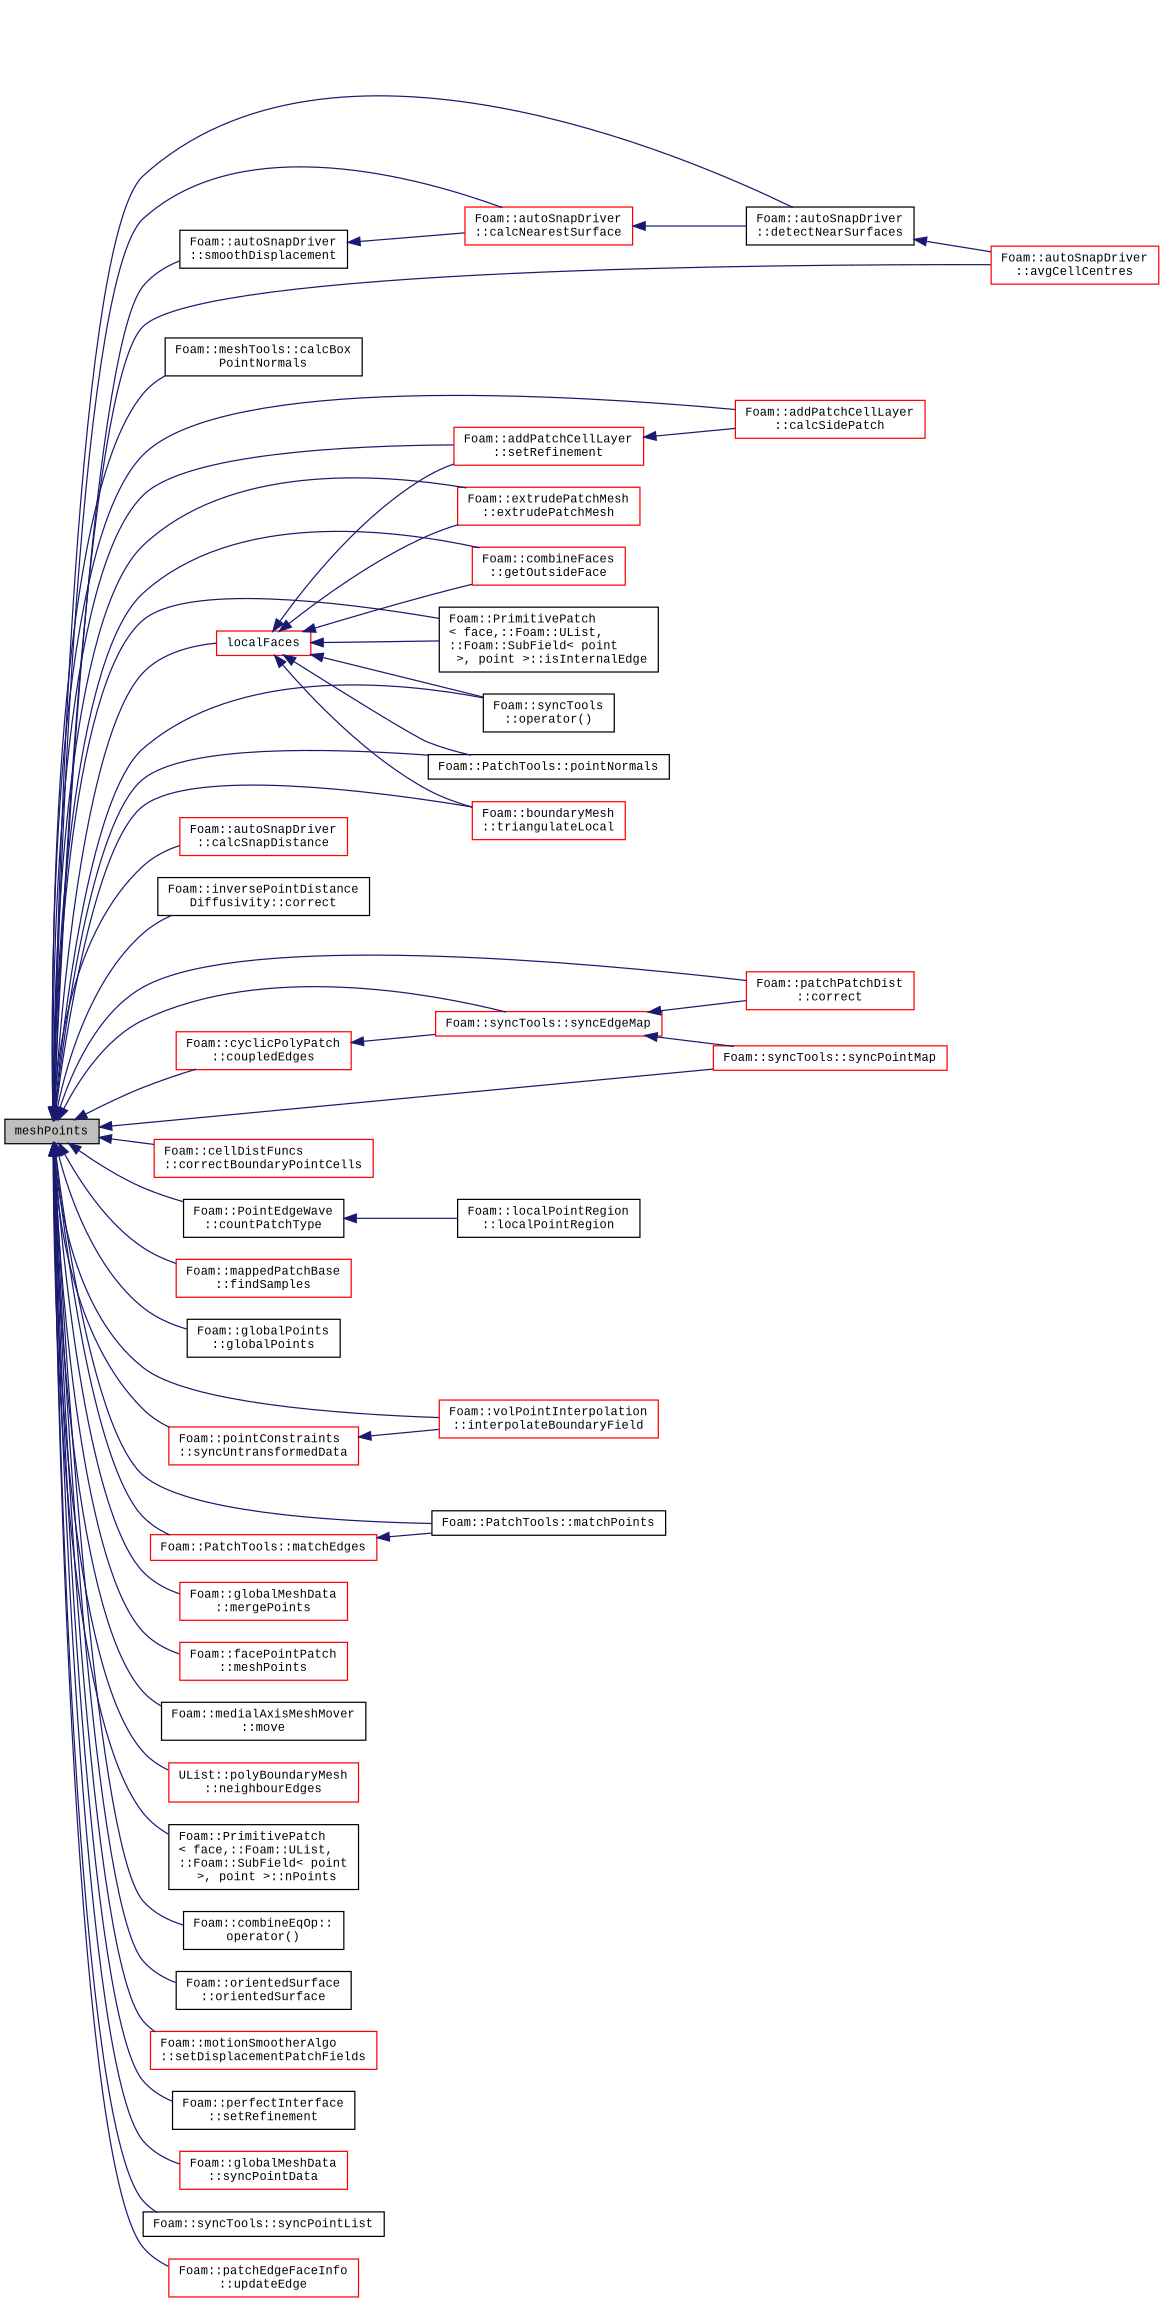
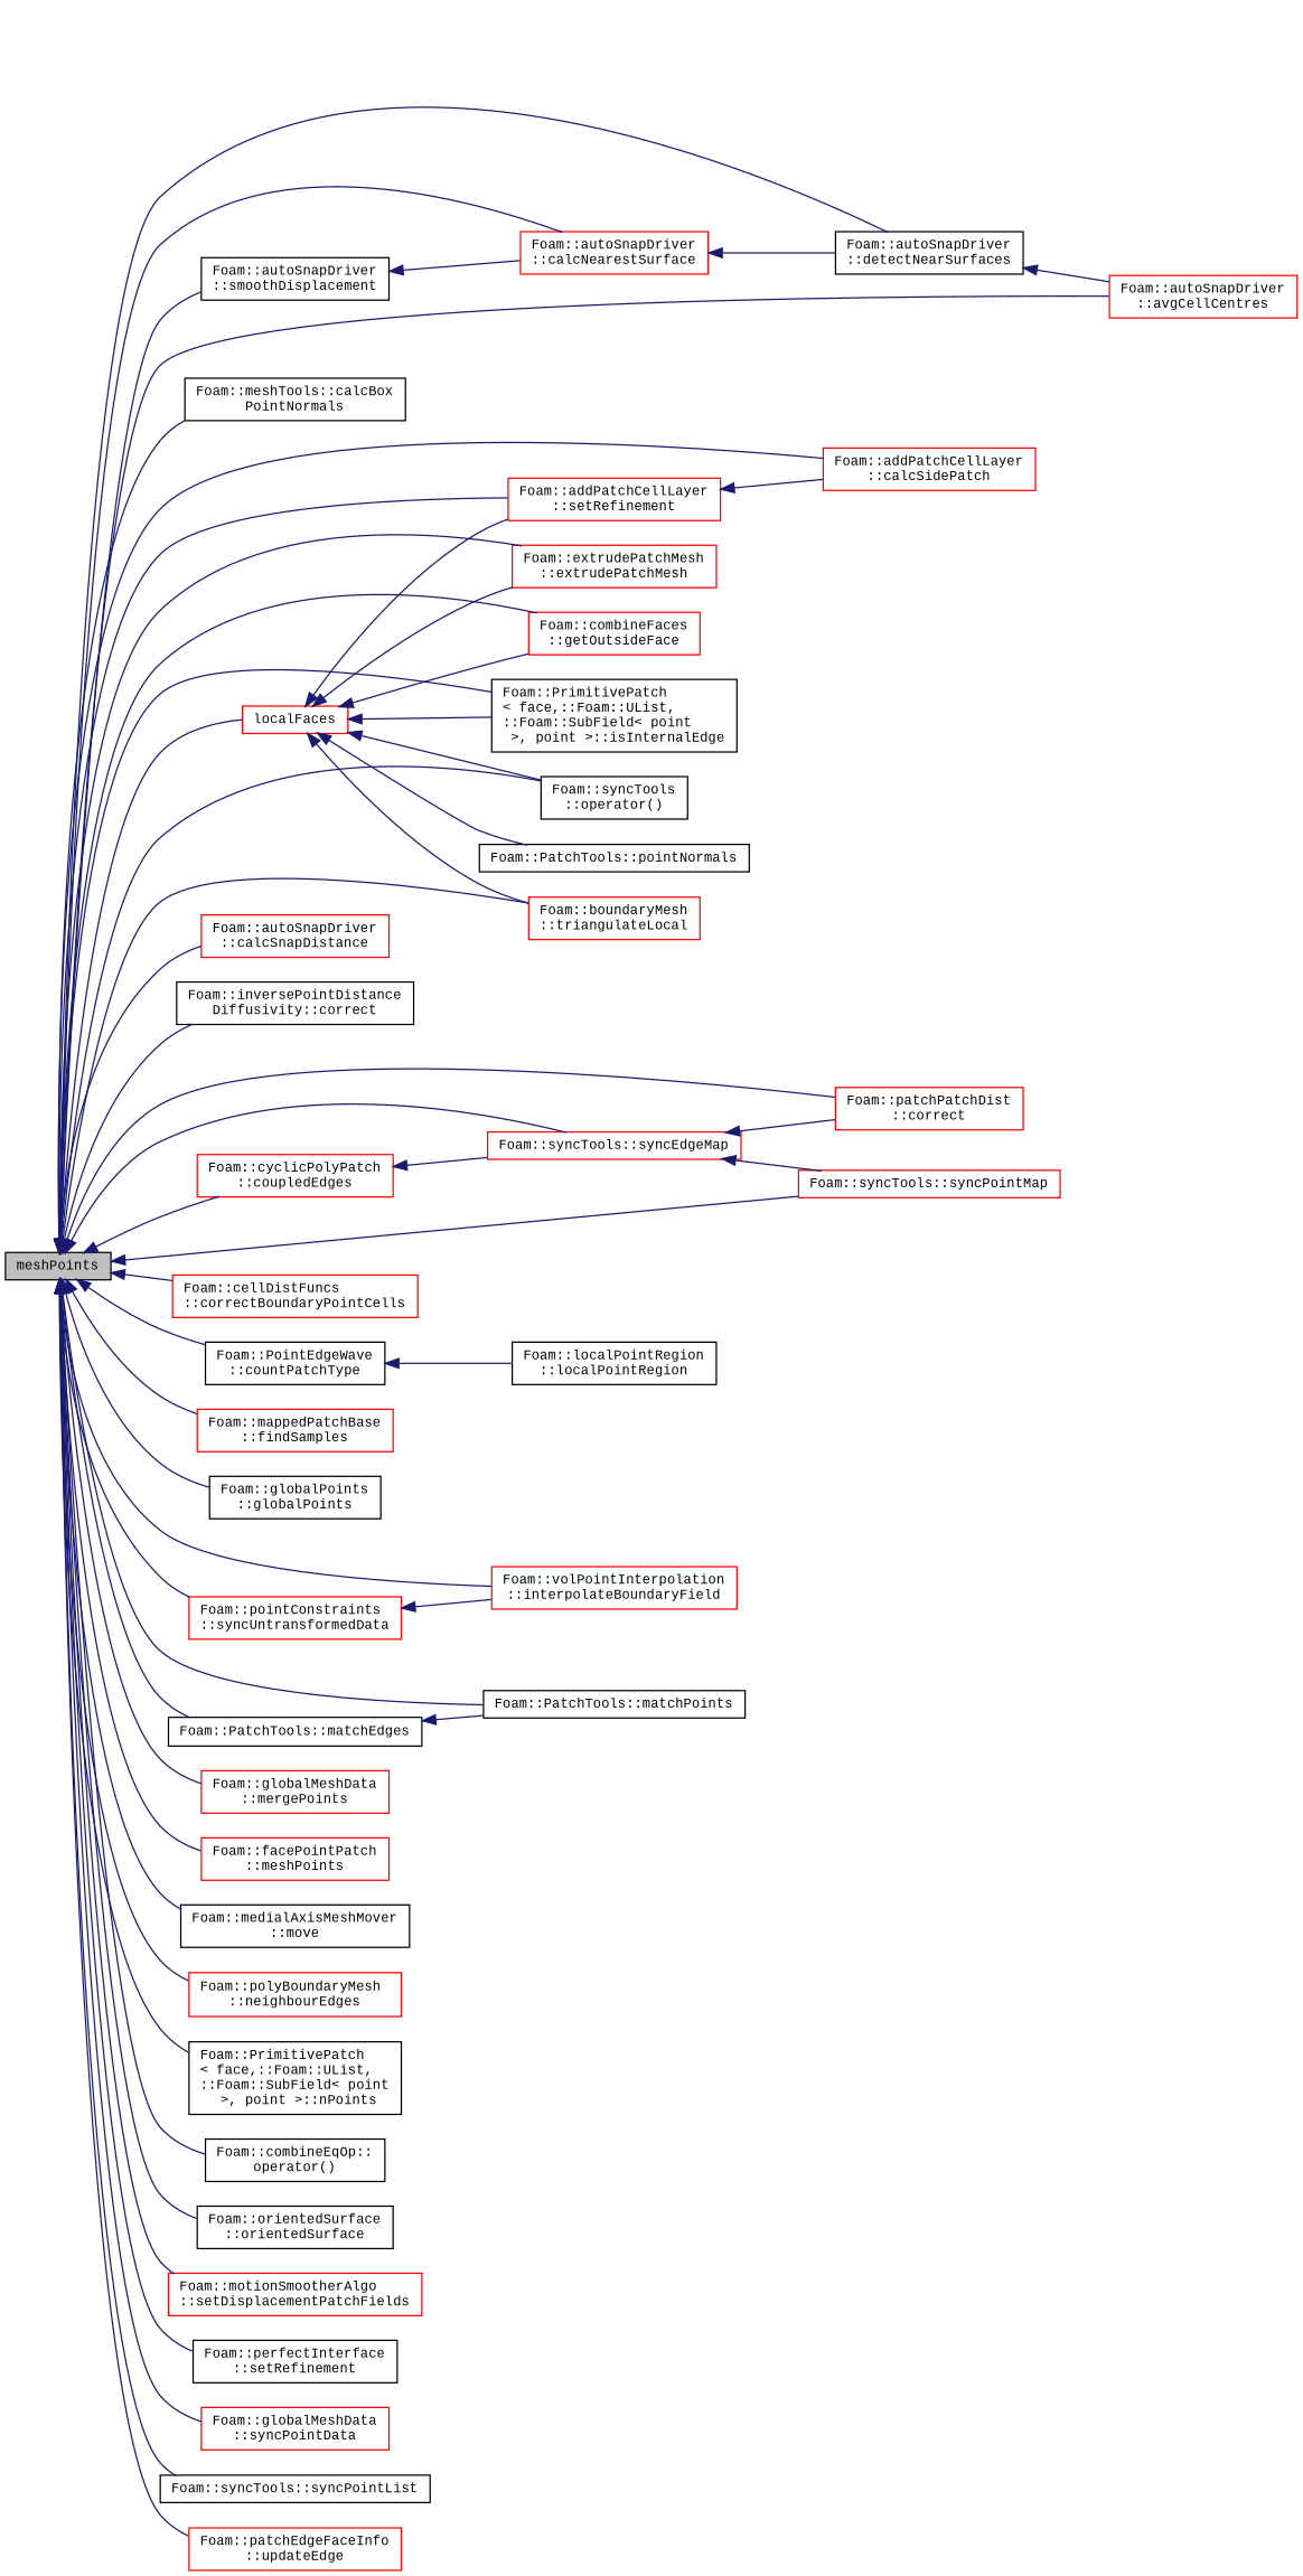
  digraph {
    fontname="Liberation Mono"
    rankdir=LR
    node [color=red fontname="Liberation Mono" fontsize=10 shape=record]
    edge [color=midnightblue dir=back fontname="Liberation Mono" fontsize=10 labelfontname=Helvetica labelfontsize=10 style=solid]
    n1 [color=black fillcolor=grey75 fontcolor=black height=0.2 label=meshPoints style=filled width=0.4]
    n2 [height=0.2 label="Foam::autoSnapDriver\l::avgCellCentres" width=0.4]
    n3 [color=black height=0.2 label="Foam::meshTools::calcBox\lPointNormals" width=0.4]
    n4 [height=0.2 label="Foam::autoSnapDriver\l::calcNearestSurface" width=0.4]
    n5 [color=black height=0.2 label="Foam::autoSnapDriver\l::detectNearSurfaces" width=0.4]
    n6 [height=0.2 label="Foam::addPatchCellLayer\l::calcSidePatch" width=0.4]
    n7 [height=0.2 label="Foam::autoSnapDriver\l::calcSnapDistance" width=0.4]
    n8 [color=black height=0.2 label="Foam::inversePointDistance\lDiffusivity::correct" width=0.4]
    n9 [height=0.2 label="Foam::patchPatchDist\l::correct" width=0.4]
    n10 [height=0.2 label="Foam::cellDistFuncs\l::correctBoundaryPointCells" width=0.4]
    n11 [color=black height=0.2 label="Foam::PointEdgeWave\l::countPatchType" width=0.4]
    n12 [height=0.2 label="Foam::cyclicPolyPatch\l::coupledEdges" width=0.4]
    n13 [height=0.2 label="Foam::syncTools::syncEdgeMap" width=0.4]
    n14 [height=0.2 label="Foam::syncTools::syncPointMap" width=0.4]
    n15 [height=0.2 label="Foam::extrudePatchMesh\l::extrudePatchMesh" width=0.4]
    n16 [height=0.2 label="Foam::mappedPatchBase\l::findSamples" width=0.4]
    n17 [height=0.2 label="Foam::combineFaces\l::getOutsideFace" width=0.4]
    n18 [color=black height=0.2 label="Foam::globalPoints\l::globalPoints" width=0.4]
    n19 [height=0.2 label="Foam::volPointInterpolation\l::interpolateBoundaryField" width=0.4]
    n20 [color=black height=0.2 label="Foam::PrimitivePatch\l\< face,::Foam::UList,\l::Foam::SubField\< point\l \>, point \>::isInternalEdge" width=0.4]
    n21 [height=0.2 label=localFaces width=0.4]
    n22 [color=black height=0.2 label="Foam::syncTools\l::operator()" width=0.4]
    n23 [color=black height=0.2 label="Foam::PatchTools::pointNormals" width=0.4]
    n24 [height=0.2 label="Foam::addPatchCellLayer\l::setRefinement" width=0.4]
    n25 [height=0.2 label="Foam::boundaryMesh\l::triangulateLocal" width=0.4]
-   n26 [height=0.2 label="Foam::PatchTools::matchEdges" width=0.4]
+   n26 [color=black height=0.2 label="Foam::PatchTools::matchEdges" width=0.4]
    n27 [color=black height=0.2 label="Foam::PatchTools::matchPoints" width=0.4]
    n28 [height=0.2 label="Foam::globalMeshData\l::mergePoints" width=0.4]
    n29 [height=0.2 label="Foam::facePointPatch\l::meshPoints" width=0.4]
    n30 [color=black height=0.2 label="Foam::medialAxisMeshMover\l::move" width=0.4]
-   n31 [height=0.2 label="UList::polyBoundaryMesh\l::neighbourEdges" width=0.4]
+   n31 [height=0.2 label="Foam::polyBoundaryMesh\l::neighbourEdges" width=0.4]
    n32 [color=black height=0.2 label="Foam::PrimitivePatch\l\< face,::Foam::UList,\l::Foam::SubField\< point\l \>, point \>::nPoints" width=0.4]
    n33 [color=black height=0.2 label="Foam::combineEqOp::\loperator()" width=0.4]
    n34 [color=black height=0.2 label="Foam::orientedSurface\l::orientedSurface" width=0.4]
    n35 [height=0.2 label="Foam::motionSmootherAlgo\l::setDisplacementPatchFields" width=0.4]
    n36 [color=black height=0.2 label="Foam::perfectInterface\l::setRefinement" width=0.4]
    n37 [color=black height=0.2 label="Foam::autoSnapDriver\l::smoothDisplacement" width=0.4]
    n38 [height=0.2 label="Foam::globalMeshData\l::syncPointData" width=0.4]
    n39 [color=black height=0.2 label="Foam::syncTools::syncPointList" width=0.4]
    n40 [height=0.2 label="Foam::pointConstraints\l::syncUntransformedData" width=0.4]
    n41 [height=0.2 label="Foam::patchEdgeFaceInfo\l::updateEdge" width=0.4]
    n42 [color=black height=0.2 label="Foam::localPointRegion\l::localPointRegion" width=0.4]
    n1 -> n2
    n1 -> n3
    n1 -> n4
    n1 -> n5
    n1 -> n6
    n1 -> n7
    n1 -> n8
    n1 -> n9
    n1 -> n10
    n1 -> n11
    n1 -> n12
    n1 -> n13
    n1 -> n14
    n1 -> n15
    n1 -> n16
    n1 -> n17
    n1 -> n18
    n1 -> n19
    n1 -> n20
    n1 -> n21
    n1 -> n22
-   n1 -> n23
    n1 -> n24
    n1 -> n25
    n1 -> n26
    n1 -> n27
    n1 -> n28
    n1 -> n29
    n1 -> n30
    n1 -> n31
    n1 -> n32
    n1 -> n33
    n1 -> n34
    n1 -> n35
    n1 -> n36
    n1 -> n37
    n1 -> n38
    n1 -> n39
    n1 -> n40
    n1 -> n41
    n4 -> n5
    n5 -> n2
    n11 -> n42
    n12 -> n13
    n13 -> n9
    n13 -> n14
    n21 -> n15
    n21 -> n17
    n21 -> n20
    n21 -> n22
    n21 -> n23
    n21 -> n24
    n21 -> n25
    n24 -> n6
    n26 -> n27
    n37 -> n4
    n40 -> n19
  }
